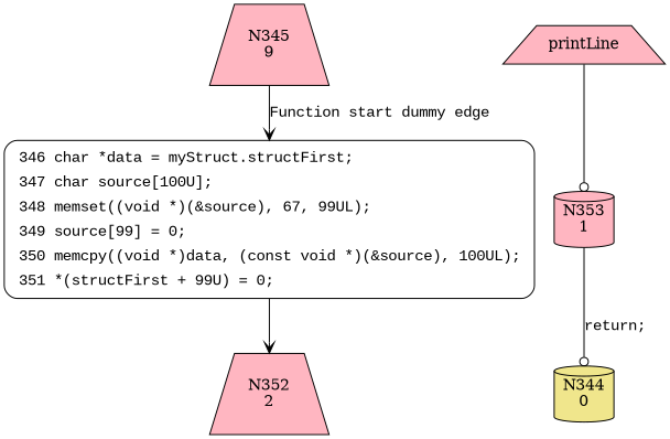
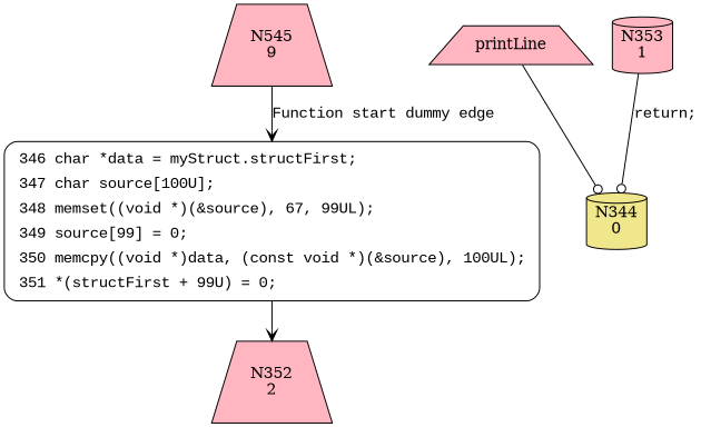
  digraph {
    node [fillcolor=lightpink shape=trapezium style=filled]
    edge [arrowhead=vee color=black fontname="Courier New"]
-   n1 [label="N345\n9"]
+   n1 [label="N545\n9"]
    n2 [fillcolor=white fontname="Courier New" label=<<table border="0" cellborder="0" cellpadding="3" bgcolor="white"><tr><td align="right">346</td><td align="left">char *data = myStruct.structFirst;</td></tr><tr><td align="right">347</td><td align="left">char source[100U];</td></tr><tr><td align="right">348</td><td align="left">memset((void *)(&amp;source), 67, 99UL);</td></tr><tr><td align="right">349</td><td align="left">source[99] = 0;</td></tr><tr><td align="right">350</td><td align="left">memcpy((void *)data, (const void *)(&amp;source), 100UL);</td></tr><tr><td align="right">351</td><td align="left">*(structFirst + 99U) = 0;</td></tr></table>> penwidth=1 shape=Mrecord style="filled,bold"]
    n3 [label="N352\n2"]
    n4 [label=printLine]
    n5 [label="N353\n1" shape=cylinder]
    n6 [fillcolor=khaki label="N344\n0" shape=cylinder]
    n1 -> n2 [label="Function start dummy edge"]
    n2 -> n3 [fontname=""]
-   n4 -> n5 [arrowhead=odot]
+   n4 -> n6 [arrowhead=odot]
    n5 -> n6 [arrowhead=odot label="return;"]
  }
